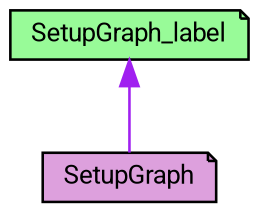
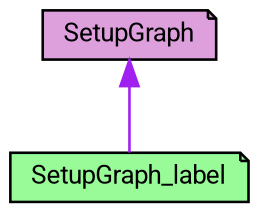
  digraph {
    rankdir=TB
    fontname=Roboto
    node [color=black fontname=Roboto fontsize=10 shape=note style=filled]
    n1 [fillcolor=palegreen fontcolor=black height=0.2 label=SetupGraph_label width=0.4]
    n2 [fillcolor=plum height=0.2 label=SetupGraph width=0.4]
-   n1 -> n2 [color=purple dir=back fontname=Roboto fontsize=10 labelfontname=Helvetica labelfontsize=10 style=solid]
+   n2 -> n1 [color=purple dir=back fontname=Roboto fontsize=10 labelfontname=Helvetica labelfontsize=10 style=solid]
  }
